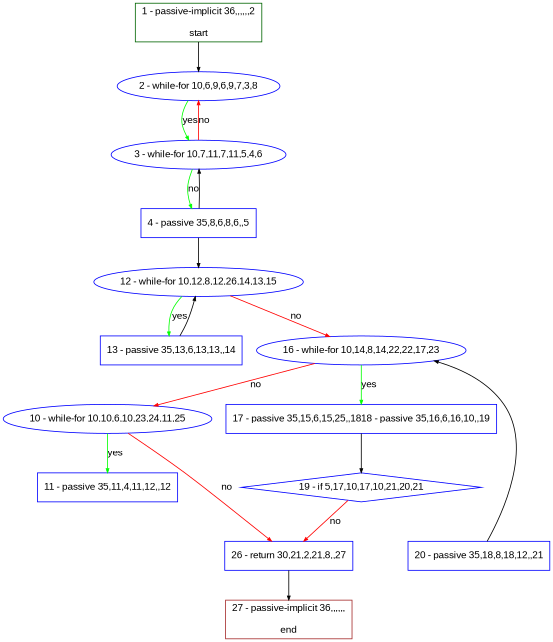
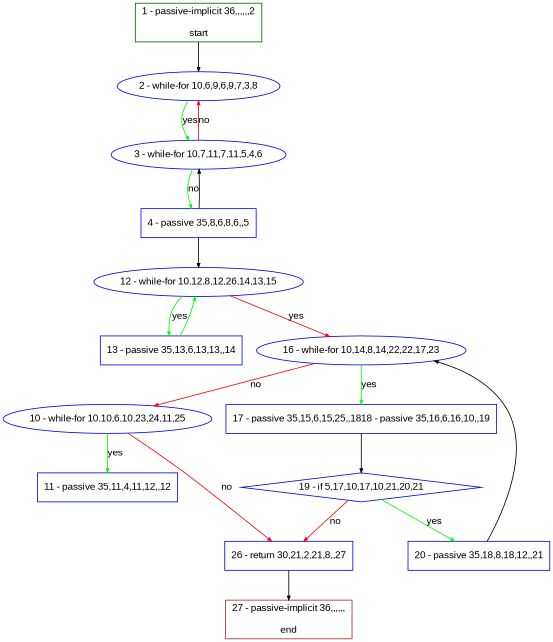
  digraph {
    bgcolor=white
    compound=true
    fillcolor="#FFFFCC"
    fontname=Arial
    fontsize=12
    pack=true
    packmode=clust
    style="rounded,filled"
    node [color="#0000ff" compound=true fillcolor="#ffffff" fixedsize=false fontname=Arial fontsize=12 node_initialized=no shape=box style=filled]
    edge [arrowhead=normal arrowsize=0.5 arrowtail=none color="#000000" compound=true dir=forward fontcolor=black fontname=Arial fontsize=12]
    n1 [label="2 - while-for 10,6,9,6,9,7,3,8" shape=oval]
    n2 [label="3 - while-for 10,7,11,7,11,5,4,6" shape=oval]
    n3 [label="4 - passive 35,8,6,8,6,,5"]
    n4 [color="#006400" label="1 - passive-implicit 36,,,,,,2\n\nstart"]
    n5 [label="12 - while-for 10,12,8,12,26,14,13,15" shape=oval]
    n6 [label="10 - while-for 10,10,6,10,23,24,11,25" shape=oval]
    n7 [label="11 - passive 35,11,4,11,12,,12"]
    n8 [label="26 - return 30,21,2,21,8,,27"]
    n9 [color="#a52a2a" label="27 - passive-implicit 36,,,,,,\n\nend"]
    n10 [label="13 - passive 35,13,6,13,13,,14"]
    n11 [label="16 - while-for 10,14,8,14,22,22,17,23" shape=oval]
    n12 [label="17 - passive 35,15,6,15,25,,1818 - passive 35,16,6,16,10,,19"]
    n13 [label="19 - if 5,17,10,17,10,21,20,21" shape=diamond]
    n14 [label="20 - passive 35,18,8,18,12,,21"]
    n1 -> n2 [color="#00ff00" label=yes]
    n2 -> n1 [color="#ff0000" label=no]
    n2 -> n3 [color="#00ff00" label=no]
    n3 -> n2
    n3 -> n5
    n4 -> n1
    n5 -> n10 [color="#00ff00" label=yes]
-   n5 -> n11 [color="#ff0000" label=no]
+   n5 -> n11 [color="#ff0000" label=yes]
    n6 -> n7 [color="#00ff00" label=yes]
    n6 -> n8 [color="#ff0000" label=no]
    n8 -> n9
-   n10 -> n5
+   n10 -> n5 [color="#00ff00"]
    n11 -> n6 [color="#ff0000" label=no]
    n11 -> n12 [color="#00ff00" label=yes]
    n12 -> n13
    n13 -> n8 [color="#ff0000" label=no]
+   n13 -> n14 [color="#00ff00" label=yes]
    n14 -> n11
  }
